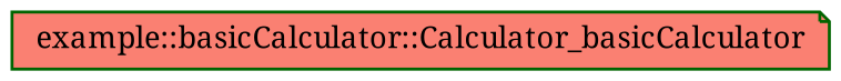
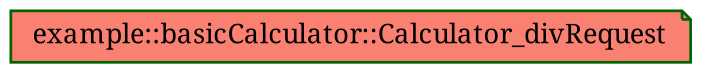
  digraph {
    rankdir=LR
    fontname="Noto Serif"
-   n1 [color=darkgreen fillcolor=salmon fontname="Noto Serif" fontsize=10 height=0.2 label="example::basicCalculator::Calculator_basicCalculator" shape=note style=filled width=0.4]
+   n1 [color=darkgreen fillcolor=salmon fontname="Noto Serif" fontsize=10 height=0.2 label="example::basicCalculator::Calculator_divRequest" shape=note style=filled width=0.4]
  }
